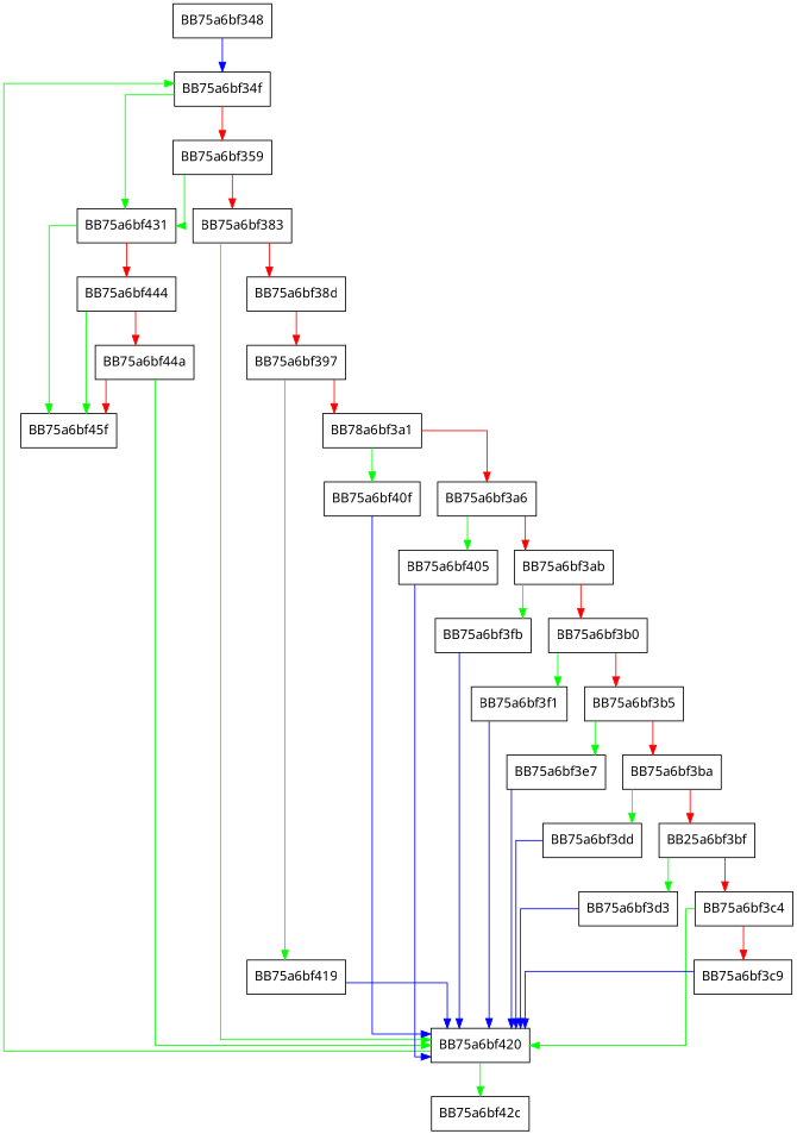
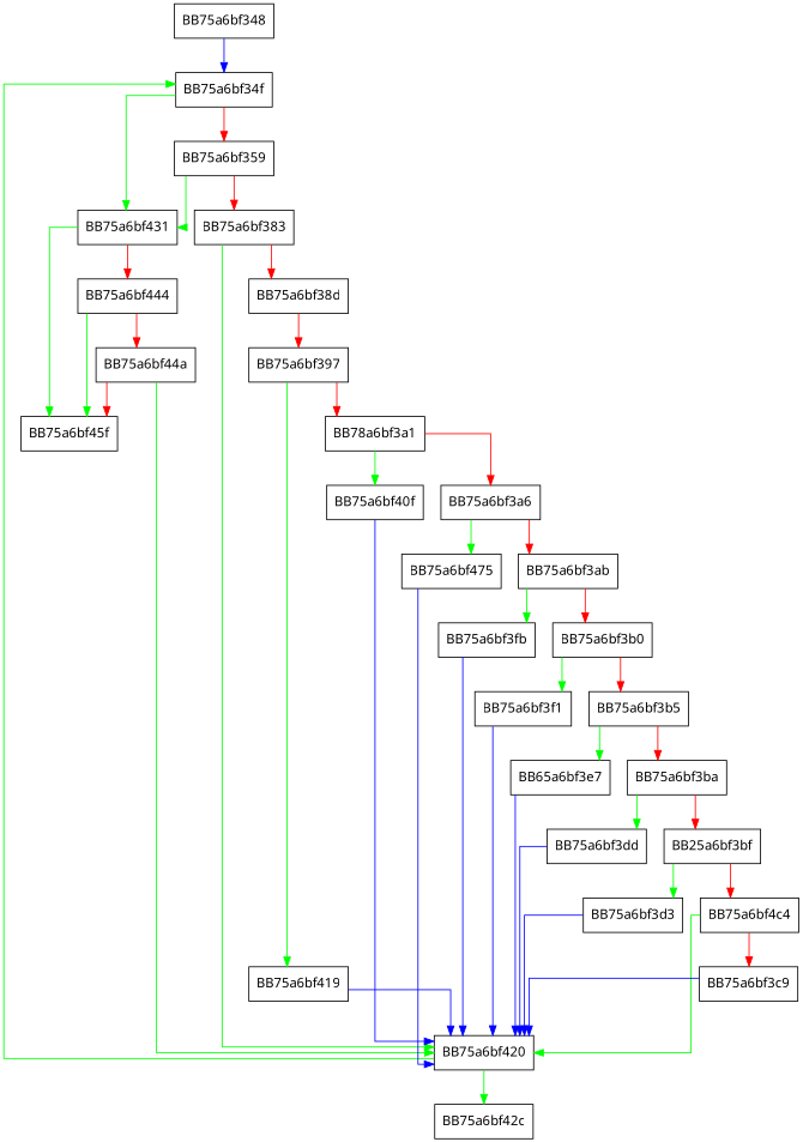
  digraph {
    fontname="Noto Sans"
    splines=ortho
    node [fontname="Noto Sans" shape=box]
    edge [color=green fontname="Noto Sans"]
    BB75a6bf348
    BB75a6bf34f
    BB75a6bf431
    BB75a6bf359
    BB75a6bf45f
    BB75a6bf444
    BB75a6bf383
    BB75a6bf44a
    BB75a6bf420
    BB75a6bf38d
    BB75a6bf42c
    BB75a6bf397
    BB75a6bf419
    n14 [label=BB78a6bf3a1]
    BB75a6bf40f
    BB75a6bf3a6
-   BB75a6bf405
+   BB75a6bf405 [label=BB75a6bf475]
    BB75a6bf3ab
    BB75a6bf3fb
    BB75a6bf3b0
    BB75a6bf3f1
    BB75a6bf3b5
-   BB75a6bf3e7
+   BB75a6bf3e7 [label=BB65a6bf3e7]
    BB75a6bf3ba
    BB75a6bf3dd
    n26 [label=BB25a6bf3bf]
    BB75a6bf3d3
-   BB75a6bf3c4
+   BB75a6bf3c4 [label=BB75a6bf4c4]
    BB75a6bf3c9
    BB75a6bf348 -> BB75a6bf34f [color=blue]
    BB75a6bf34f -> BB75a6bf431
    BB75a6bf34f -> BB75a6bf359 [color=red]
    BB75a6bf431 -> BB75a6bf45f
    BB75a6bf431 -> BB75a6bf444 [color=red]
    BB75a6bf359 -> BB75a6bf431
    BB75a6bf359 -> BB75a6bf383 [color=red]
    BB75a6bf444 -> BB75a6bf45f
    BB75a6bf444 -> BB75a6bf44a [color=red]
    BB75a6bf383 -> BB75a6bf420
    BB75a6bf383 -> BB75a6bf38d [color=red]
    BB75a6bf44a -> BB75a6bf45f [color=red]
    BB75a6bf44a -> BB75a6bf420
    BB75a6bf420 -> BB75a6bf34f
    BB75a6bf420 -> BB75a6bf42c
    BB75a6bf38d -> BB75a6bf397 [color=red]
    BB75a6bf397 -> BB75a6bf419
    BB75a6bf397 -> n14 [color=red]
    BB75a6bf419 -> BB75a6bf420 [color=blue]
    n14 -> BB75a6bf40f
    n14 -> BB75a6bf3a6 [color=red]
    BB75a6bf40f -> BB75a6bf420 [color=blue]
    BB75a6bf3a6 -> BB75a6bf405
    BB75a6bf3a6 -> BB75a6bf3ab [color=red]
    BB75a6bf405 -> BB75a6bf420 [color=blue]
    BB75a6bf3ab -> BB75a6bf3fb
    BB75a6bf3ab -> BB75a6bf3b0 [color=red]
    BB75a6bf3fb -> BB75a6bf420 [color=blue]
    BB75a6bf3b0 -> BB75a6bf3f1
    BB75a6bf3b0 -> BB75a6bf3b5 [color=red]
    BB75a6bf3f1 -> BB75a6bf420 [color=blue]
    BB75a6bf3b5 -> BB75a6bf3e7
    BB75a6bf3b5 -> BB75a6bf3ba [color=red]
    BB75a6bf3e7 -> BB75a6bf420 [color=blue]
    BB75a6bf3ba -> BB75a6bf3dd
    BB75a6bf3ba -> n26 [color=red]
    BB75a6bf3dd -> BB75a6bf420 [color=blue]
    n26 -> BB75a6bf3d3
    n26 -> BB75a6bf3c4 [color=red]
    BB75a6bf3d3 -> BB75a6bf420 [color=blue]
    BB75a6bf3c4 -> BB75a6bf420
    BB75a6bf3c4 -> BB75a6bf3c9 [color=red]
    BB75a6bf3c9 -> BB75a6bf420 [color=blue]
  }
